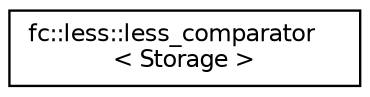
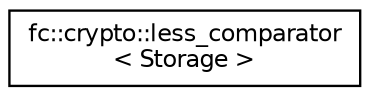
  digraph {
    rankdir=LR
-   n1 [color=black fillcolor=white fontname=Helvetica fontsize=10 height=0.2 label="fc::less::less_comparator\l\< Storage \>" shape=record style=filled width=0.4]
+   n1 [color=black fillcolor=white fontname=Helvetica fontsize=10 height=0.2 label="fc::crypto::less_comparator\l\< Storage \>" shape=record style=filled width=0.4]
  }
